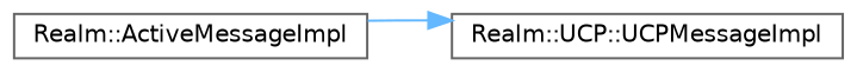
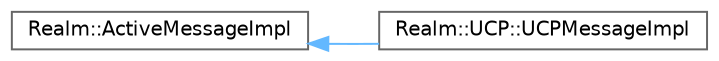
  digraph {
    rankdir=LR
    node [color=grey40 fillcolor=white fontname=Helvetica fontsize=10 shape=box style=filled]
    n1 [height=0.2 label="Realm::ActiveMessageImpl" width=0.4]
    n2 [height=0.2 label="Realm::UCP::UCPMessageImpl" width=0.4]
-   n2 -> n1 [color=steelblue1 dir=back fontname=Helvetica fontsize=10 labelfontname=Helvetica labelfontsize=10 style=solid]
+   n1 -> n2 [color=steelblue1 dir=back fontname=Helvetica fontsize=10 labelfontname=Helvetica labelfontsize=10 style=solid]
  }
